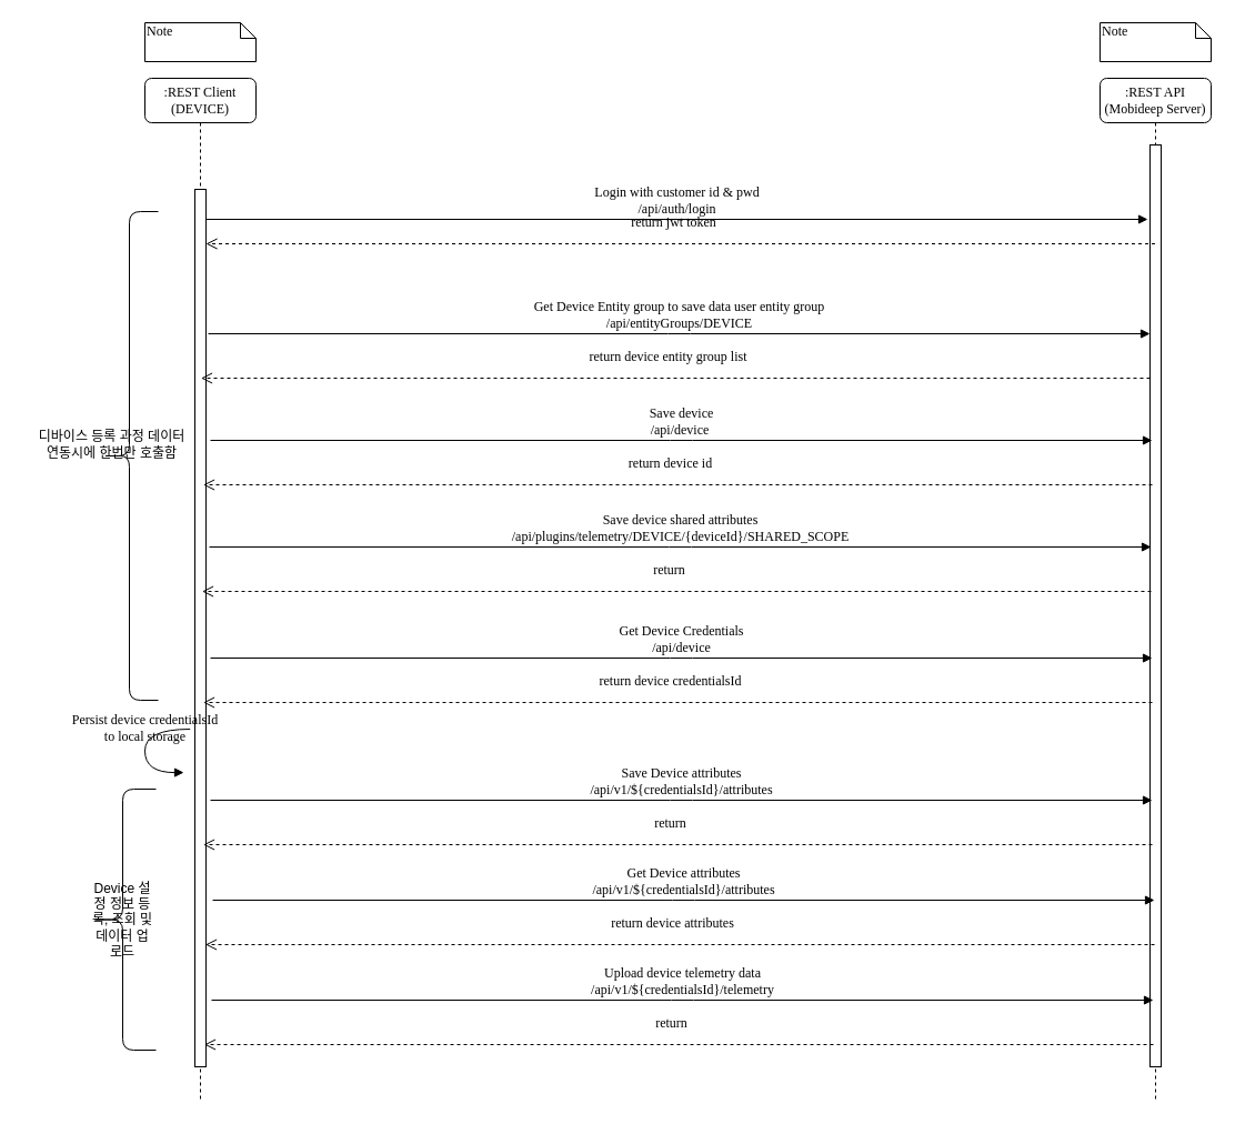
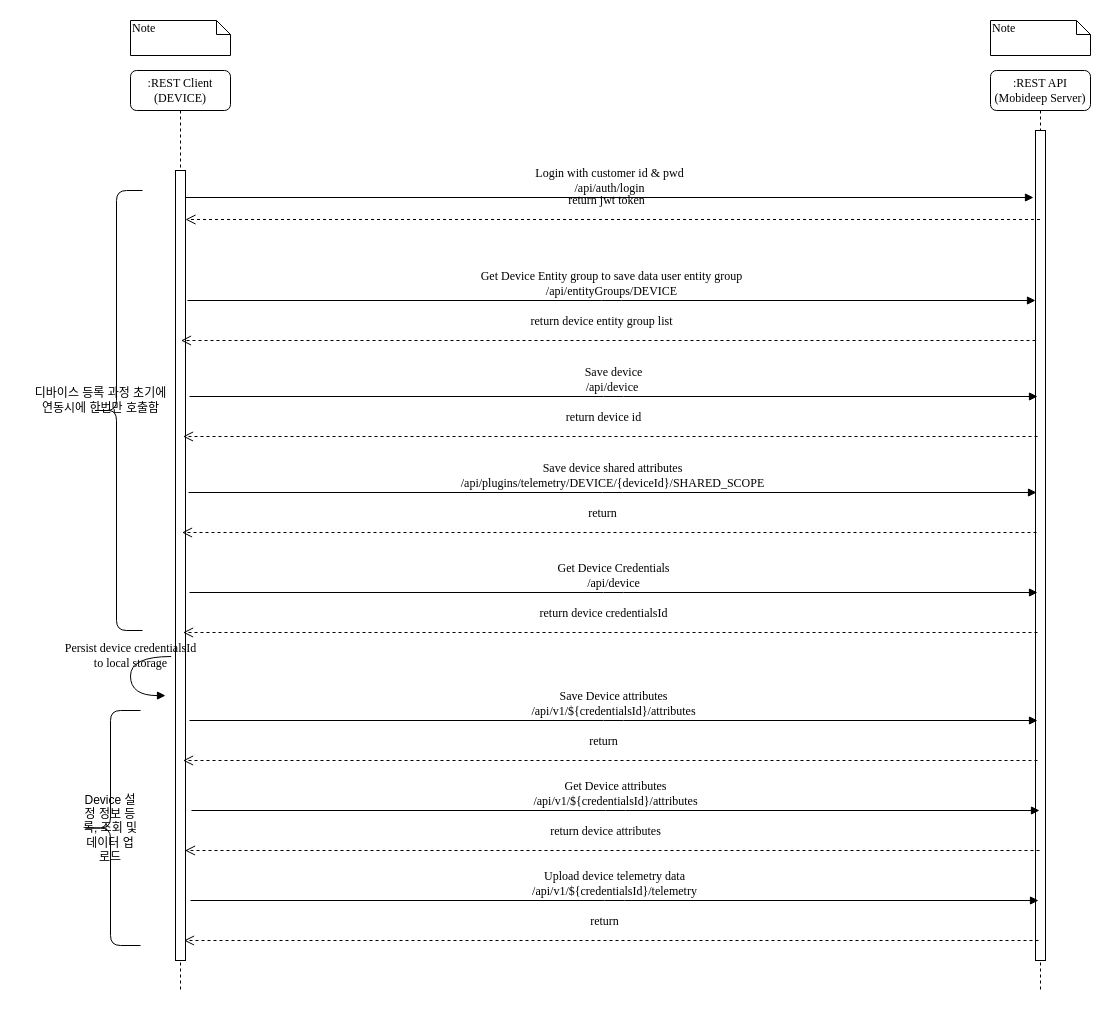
  <mxCell id="0" />
  <mxCell id="1" parent="0" />
  <mxCell id="2" value=":REST API&lt;br&gt;(Mobideep Server)" style="shape=umlLifeline;perimeter=lifelinePerimeter;whiteSpace=wrap;html=1;container=1;collapsible=0;recursiveResize=0;outlineConnect=0;rounded=1;shadow=0;comic=0;labelBackgroundColor=none;strokeWidth=1;fontFamily=Verdana;fontSize=12;align=center;" parent="1" vertex="1"><mxGeometry x="990" y="70" width="100" height="920" as="geometry" /></mxCell>
  <mxCell id="3" value=":REST Client&lt;br&gt;(DEVICE)" style="shape=umlLifeline;perimeter=lifelinePerimeter;whiteSpace=wrap;html=1;container=1;collapsible=0;recursiveResize=0;outlineConnect=0;rounded=1;shadow=0;comic=0;labelBackgroundColor=none;strokeWidth=1;fontFamily=Verdana;fontSize=12;align=center;" parent="1" vertex="1"><mxGeometry x="130" y="70" width="100" height="920" as="geometry" /></mxCell>
  <mxCell id="4" value="" style="html=1;points=[];perimeter=orthogonalPerimeter;rounded=0;shadow=0;comic=0;labelBackgroundColor=none;strokeWidth=1;fontFamily=Verdana;fontSize=12;align=center;" parent="3" vertex="1"><mxGeometry x="45" y="100" width="10" height="790" as="geometry" /></mxCell>
  <mxCell id="5" value="" style="html=1;points=[];perimeter=orthogonalPerimeter;rounded=0;shadow=0;comic=0;labelBackgroundColor=none;strokeColor=#000000;strokeWidth=1;fillColor=#FFFFFF;fontFamily=Verdana;fontSize=12;fontColor=#000000;align=center;" parent="1" vertex="1"><mxGeometry x="1035" y="130" width="10" height="830" as="geometry" /></mxCell>
  <mxCell id="6" value="Login with customer id &amp;amp; pwd&lt;br&gt;/api/auth/login" style="html=1;verticalAlign=bottom;endArrow=block;labelBackgroundColor=none;fontFamily=Verdana;fontSize=12;edgeStyle=elbowEdgeStyle;elbow=vertical;entryX=-0.2;entryY=0.081;entryDx=0;entryDy=0;entryPerimeter=0;" parent="1" source="4" target="5" edge="1"><mxGeometry relative="1" as="geometry"><mxPoint x="250" y="180" as="sourcePoint" /><mxPoint x="1020" y="161" as="targetPoint" /></mxGeometry></mxCell>
  <mxCell id="7" value="Note" style="shape=note;whiteSpace=wrap;html=1;size=14;verticalAlign=top;align=left;spacingTop=-6;rounded=0;shadow=0;comic=0;labelBackgroundColor=none;strokeWidth=1;fontFamily=Verdana;fontSize=12" parent="1" vertex="1"><mxGeometry x="130" y="20" width="100" height="35" as="geometry" /></mxCell>
  <mxCell id="8" value="Note" style="shape=note;whiteSpace=wrap;html=1;size=14;verticalAlign=top;align=left;spacingTop=-6;rounded=0;shadow=0;comic=0;labelBackgroundColor=none;strokeWidth=1;fontFamily=Verdana;fontSize=12" parent="1" vertex="1"><mxGeometry x="990" y="20" width="100" height="35" as="geometry" /></mxCell>
  <mxCell id="9" value="return jwt token" style="html=1;verticalAlign=bottom;endArrow=open;dashed=1;endSize=8;labelBackgroundColor=none;fontFamily=Verdana;fontSize=12;edgeStyle=elbowEdgeStyle;elbow=vertical;" parent="1" edge="1"><mxGeometry x="0.017" y="-10" relative="1" as="geometry"><mxPoint x="185" y="219" as="targetPoint" /><Array as="points"><mxPoint x="605" y="219" /></Array><mxPoint x="1039.5" y="219" as="sourcePoint" /><mxPoint x="1" as="offset" /></mxGeometry></mxCell>
  <mxCell id="10" value="Get Device Entity group to save data user entity group&lt;br&gt;/api/entityGroups/DEVICE" style="html=1;verticalAlign=bottom;endArrow=block;labelBackgroundColor=none;fontFamily=Verdana;fontSize=12;edgeStyle=elbowEdgeStyle;elbow=vertical;" parent="1" edge="1"><mxGeometry relative="1" as="geometry"><mxPoint x="187" y="300" as="sourcePoint" /><mxPoint x="1035" y="300" as="targetPoint" /></mxGeometry></mxCell>
  <mxCell id="11" value="return device entity group list" style="html=1;verticalAlign=bottom;endArrow=open;dashed=1;endSize=8;labelBackgroundColor=none;fontFamily=Verdana;fontSize=12;edgeStyle=elbowEdgeStyle;elbow=vertical;" parent="1" edge="1"><mxGeometry x="0.017" y="-10" relative="1" as="geometry"><mxPoint x="180.5" y="340" as="targetPoint" /><Array as="points"><mxPoint x="600.5" y="340" /></Array><mxPoint x="1035" y="340" as="sourcePoint" /><mxPoint x="1" as="offset" /></mxGeometry></mxCell>
  <mxCell id="12" value="Save device&lt;br&gt;/api/device&amp;nbsp;" style="html=1;verticalAlign=bottom;endArrow=block;labelBackgroundColor=none;fontFamily=Verdana;fontSize=12;edgeStyle=elbowEdgeStyle;elbow=vertical;" parent="1" edge="1"><mxGeometry relative="1" as="geometry"><mxPoint x="189" y="396" as="sourcePoint" /><mxPoint x="1037" y="396" as="targetPoint" /></mxGeometry></mxCell>
  <mxCell id="13" value="return device id" style="html=1;verticalAlign=bottom;endArrow=open;dashed=1;endSize=8;labelBackgroundColor=none;fontFamily=Verdana;fontSize=12;edgeStyle=elbowEdgeStyle;elbow=vertical;" parent="1" edge="1"><mxGeometry x="0.017" y="-10" relative="1" as="geometry"><mxPoint x="182.5" y="436" as="targetPoint" /><Array as="points"><mxPoint x="602.5" y="436" /></Array><mxPoint x="1037" y="436" as="sourcePoint" /><mxPoint x="1" as="offset" /></mxGeometry></mxCell>
  <mxCell id="14" value="Get Device Credentials&lt;br&gt;/api/device" style="html=1;verticalAlign=bottom;endArrow=block;labelBackgroundColor=none;fontFamily=Verdana;fontSize=12;edgeStyle=elbowEdgeStyle;elbow=vertical;" parent="1" edge="1"><mxGeometry relative="1" as="geometry"><mxPoint x="189" y="592" as="sourcePoint" /><mxPoint x="1037" y="592" as="targetPoint" /></mxGeometry></mxCell>
  <mxCell id="15" value="return device credentialsId" style="html=1;verticalAlign=bottom;endArrow=open;dashed=1;endSize=8;labelBackgroundColor=none;fontFamily=Verdana;fontSize=12;edgeStyle=elbowEdgeStyle;elbow=vertical;" parent="1" edge="1"><mxGeometry x="0.017" y="-10" relative="1" as="geometry"><mxPoint x="182.5" y="632" as="targetPoint" /><Array as="points"><mxPoint x="602.5" y="632" /></Array><mxPoint x="1037" y="632" as="sourcePoint" /><mxPoint x="1" as="offset" /></mxGeometry></mxCell>
  <mxCell id="16" value="Persist device credentialsId &lt;br&gt;to local storage" style="html=1;verticalAlign=bottom;endArrow=block;labelBackgroundColor=none;fontFamily=Verdana;fontSize=12;elbow=vertical;edgeStyle=orthogonalEdgeStyle;curved=1;exitX=1.066;exitY=0.713;exitPerimeter=0;" parent="1" edge="1"><mxGeometry relative="1" as="geometry"><mxPoint x="170.66" y="656.01" as="sourcePoint" /><mxPoint x="165" y="695.1" as="targetPoint" /><Array as="points"><mxPoint x="130" y="656.1" /><mxPoint x="130" y="695.1" /></Array></mxGeometry></mxCell>
  <mxCell id="17" value="Get Device attributes&lt;br&gt;/api/v1/${credentialsId}/attributes" style="html=1;verticalAlign=bottom;endArrow=block;labelBackgroundColor=none;fontFamily=Verdana;fontSize=12;edgeStyle=elbowEdgeStyle;elbow=vertical;" parent="1" edge="1"><mxGeometry relative="1" as="geometry"><mxPoint x="191" y="810" as="sourcePoint" /><mxPoint x="1039" y="810" as="targetPoint" /></mxGeometry></mxCell>
  <mxCell id="18" value="return device attributes" style="html=1;verticalAlign=bottom;endArrow=open;dashed=1;endSize=8;labelBackgroundColor=none;fontFamily=Verdana;fontSize=12;edgeStyle=elbowEdgeStyle;elbow=vertical;" parent="1" edge="1"><mxGeometry x="0.017" y="-10" relative="1" as="geometry"><mxPoint x="184.5" y="850" as="targetPoint" /><Array as="points"><mxPoint x="604.5" y="850" /></Array><mxPoint x="1039" y="850" as="sourcePoint" /><mxPoint x="1" as="offset" /></mxGeometry></mxCell>
  <mxCell id="19" value="Upload device telemetry data&lt;br&gt;/api/v1/${credentialsId}/telemetry" style="html=1;verticalAlign=bottom;endArrow=block;labelBackgroundColor=none;fontFamily=Verdana;fontSize=12;edgeStyle=elbowEdgeStyle;elbow=vertical;" parent="1" edge="1"><mxGeometry relative="1" as="geometry"><mxPoint x="190" y="900" as="sourcePoint" /><mxPoint x="1038" y="900" as="targetPoint" /></mxGeometry></mxCell>
  <mxCell id="20" value="return" style="html=1;verticalAlign=bottom;endArrow=open;dashed=1;endSize=8;labelBackgroundColor=none;fontFamily=Verdana;fontSize=12;edgeStyle=elbowEdgeStyle;elbow=vertical;" parent="1" edge="1"><mxGeometry x="0.017" y="-10" relative="1" as="geometry"><mxPoint x="183.5" y="940" as="targetPoint" /><Array as="points"><mxPoint x="603.5" y="940" /></Array><mxPoint x="1038" y="940" as="sourcePoint" /><mxPoint x="1" as="offset" /></mxGeometry></mxCell>
  <mxCell id="21" value="Save Device attributes&lt;br&gt;/api/v1/${credentialsId}/attributes" style="html=1;verticalAlign=bottom;endArrow=block;labelBackgroundColor=none;fontFamily=Verdana;fontSize=12;edgeStyle=elbowEdgeStyle;elbow=vertical;" parent="1" edge="1"><mxGeometry relative="1" as="geometry"><mxPoint x="189" y="720" as="sourcePoint" /><mxPoint x="1037" y="720" as="targetPoint" /></mxGeometry></mxCell>
  <mxCell id="22" value="return" style="html=1;verticalAlign=bottom;endArrow=open;dashed=1;endSize=8;labelBackgroundColor=none;fontFamily=Verdana;fontSize=12;edgeStyle=elbowEdgeStyle;elbow=vertical;" parent="1" edge="1"><mxGeometry x="0.017" y="-10" relative="1" as="geometry"><mxPoint x="182.5" y="760" as="targetPoint" /><Array as="points"><mxPoint x="602.5" y="760" /></Array><mxPoint x="1037" y="760" as="sourcePoint" /><mxPoint x="1" as="offset" /></mxGeometry></mxCell>
  <mxCell id="23" value="Save device shared attributes&lt;br&gt;/api/plugins/telemetry/DEVICE/{deviceId}/SHARED_SCOPE" style="html=1;verticalAlign=bottom;endArrow=block;labelBackgroundColor=none;fontFamily=Verdana;fontSize=12;edgeStyle=elbowEdgeStyle;elbow=vertical;" parent="1" edge="1"><mxGeometry relative="1" as="geometry"><mxPoint x="188" y="492" as="sourcePoint" /><mxPoint x="1036" y="492" as="targetPoint" /></mxGeometry></mxCell>
  <mxCell id="24" value="return" style="html=1;verticalAlign=bottom;endArrow=open;dashed=1;endSize=8;labelBackgroundColor=none;fontFamily=Verdana;fontSize=12;edgeStyle=elbowEdgeStyle;elbow=vertical;" parent="1" edge="1"><mxGeometry x="0.017" y="-10" relative="1" as="geometry"><mxPoint x="181.5" y="532" as="targetPoint" /><Array as="points"><mxPoint x="601.5" y="532" /></Array><mxPoint x="1036" y="532" as="sourcePoint" /><mxPoint x="1" as="offset" /></mxGeometry></mxCell>
  <mxCell id="25" value="" style="shape=curlyBracket;whiteSpace=wrap;html=1;rounded=1;size=0.5;rotation=0;" parent="1" vertex="1"><mxGeometry x="90" y="190" width="52" height="440" as="geometry" /></mxCell>
  <mxCell id="26" value="&lt;span&gt;Device 설정 정보 등록, 조회 및 데이터 업로드&lt;/span&gt;" style="shape=curlyBracket;whiteSpace=wrap;html=1;rounded=1;size=0.5;rotation=0;" parent="1" vertex="1"><mxGeometry x="80" y="710" width="60" height="235" as="geometry" /></mxCell>
- <mxCell id="27" value="디바이스 등록 과정 데이터 &lt;br&gt;연동시에 한번만 호출함" style="text;html=1;align=center;verticalAlign=middle;resizable=0;points=[];autosize=1;" parent="1" vertex="1"><mxGeometry x="20" y="385" width="160" height="30" as="geometry" /></mxCell>
+ <mxCell id="27" value="디바이스 등록 과정 초기에 &lt;br&gt;연동시에 한번만 호출함" style="text;html=1;align=center;verticalAlign=middle;resizable=0;points=[];autosize=1;" parent="1" vertex="1"><mxGeometry x="20" y="385" width="160" height="30" as="geometry" /></mxCell>
